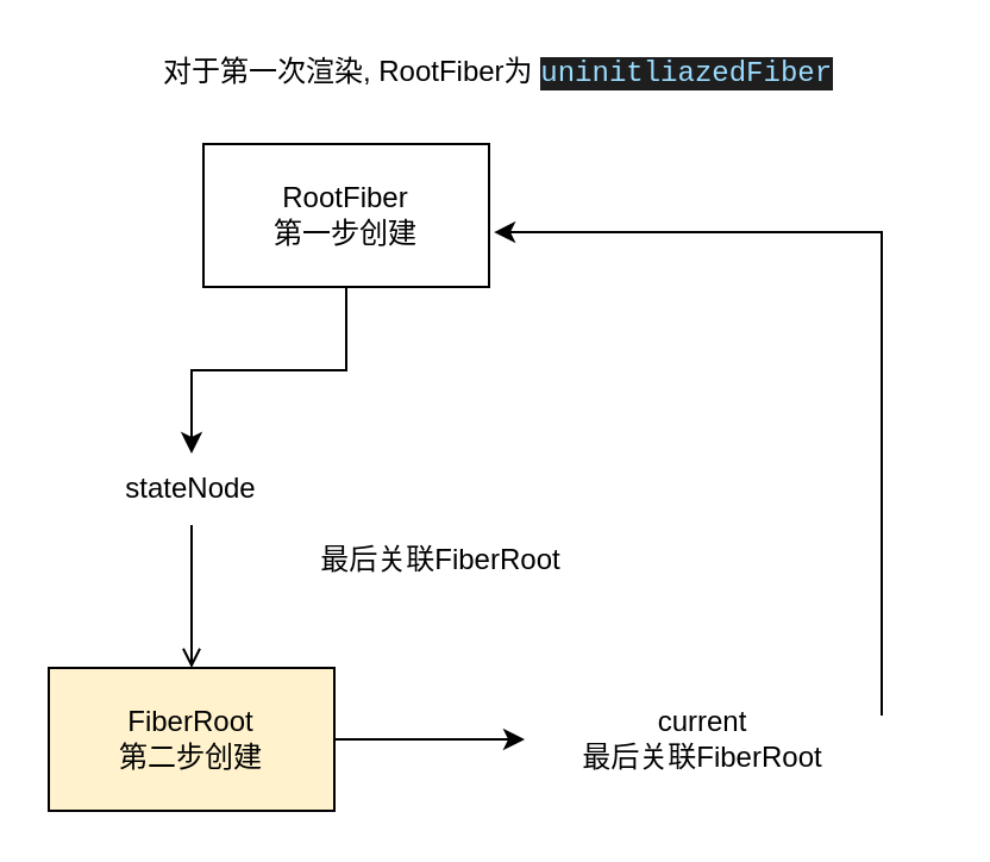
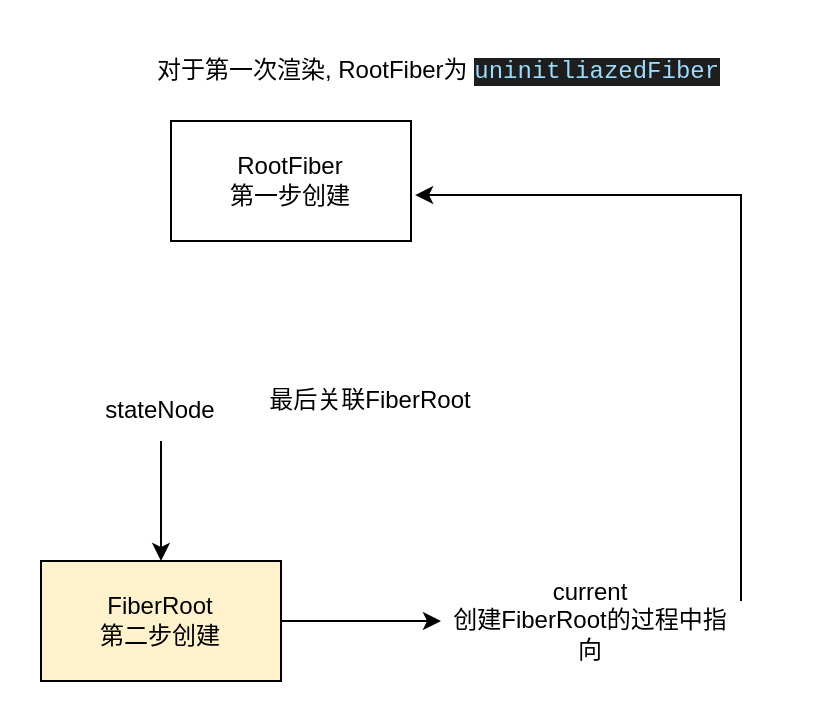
  <mxCell id="0" />
  <mxCell id="1" parent="0" />
- <mxCell id="2" style="edgeStyle=orthogonalEdgeStyle;rounded=0;orthogonalLoop=1;jettySize=auto;html=1;exitX=0.5;exitY=1;exitDx=0;exitDy=0;entryX=0.5;entryY=0;entryDx=0;entryDy=0;" parent="1" source="3" target="9" edge="1"><mxGeometry relative="1" as="geometry" /></mxCell>
  <mxCell id="3" value="RootFiber&lt;br&gt;第一步创建" style="rounded=0;whiteSpace=wrap;html=1;" parent="1" vertex="1"><mxGeometry x="85" y="60" width="120" height="60" as="geometry" /></mxCell>
  <mxCell id="4" value="" style="edgeStyle=orthogonalEdgeStyle;rounded=0;orthogonalLoop=1;jettySize=auto;html=1;" parent="1" source="5" edge="1"><mxGeometry relative="1" as="geometry"><mxPoint x="220" y="310" as="targetPoint" /></mxGeometry></mxCell>
  <mxCell id="5" value="FiberRoot&lt;br&gt;第二步创建" style="rounded=0;whiteSpace=wrap;html=1;fillColor=#fff2cc;" parent="1" vertex="1"><mxGeometry x="20" y="280" width="120" height="60" as="geometry" /></mxCell>
  <mxCell id="6" value="" style="edgeStyle=orthogonalEdgeStyle;rounded=0;orthogonalLoop=1;jettySize=auto;html=1;entryX=1.017;entryY=0.617;entryDx=0;entryDy=0;entryPerimeter=0;" parent="1" target="3" edge="1"><mxGeometry relative="1" as="geometry"><mxPoint x="370" y="300" as="sourcePoint" /><mxPoint x="340" y="310" as="targetPoint" /><Array as="points"><mxPoint x="370" y="97" /></Array></mxGeometry></mxCell>
- <mxCell id="7" value="current&lt;br&gt;最后关联FiberRoot" style="text;html=1;strokeColor=none;fillColor=none;align=center;verticalAlign=middle;whiteSpace=wrap;rounded=0;" parent="1" vertex="1"><mxGeometry x="220" y="300" width="150" height="20" as="geometry" /></mxCell>
- <mxCell id="8" style="edgeStyle=orthogonalEdgeStyle;rounded=0;orthogonalLoop=1;jettySize=auto;html=1;entryX=0.5;entryY=0;entryDx=0;entryDy=0;endArrow=open;" parent="1" source="9" target="5" edge="1"><mxGeometry relative="1" as="geometry" /></mxCell>
+ <mxCell id="7" value="current&lt;br&gt;创建FiberRoot的过程中指向" style="text;html=1;strokeColor=none;fillColor=none;align=center;verticalAlign=middle;whiteSpace=wrap;rounded=0;" parent="1" vertex="1"><mxGeometry x="220" y="300" width="150" height="20" as="geometry" /></mxCell>
+ <mxCell id="8" style="edgeStyle=orthogonalEdgeStyle;rounded=0;orthogonalLoop=1;jettySize=auto;html=1;entryX=0.5;entryY=0;entryDx=0;entryDy=0;" parent="1" source="9" target="5" edge="1"><mxGeometry relative="1" as="geometry" /></mxCell>
  <mxCell id="9" value="stateNode" style="text;html=1;strokeColor=none;fillColor=none;align=center;verticalAlign=middle;whiteSpace=wrap;rounded=0;" parent="1" vertex="1"><mxGeometry x="60" y="190" width="40" height="30" as="geometry" /></mxCell>
- <mxCell id="10" value="最后关联FiberRoot" style="text;html=1;strokeColor=none;fillColor=none;align=center;verticalAlign=middle;whiteSpace=wrap;rounded=0;" parent="1" vertex="1"><mxGeometry x="120" y="225" width="130" height="20" as="geometry" /></mxCell>
- <mxCell id="11" value="对于第一次渲染, RootFiber为&amp;nbsp;&lt;span style=&quot;color: rgb(156 , 220 , 254) ; background-color: rgb(30 , 30 , 30) ; font-family: &amp;#34;menlo&amp;#34; , &amp;#34;monaco&amp;#34; , &amp;#34;courier new&amp;#34; , monospace ; white-space: pre&quot;&gt;uninitliazedFiber&lt;/span&gt;" style="text;html=1;strokeColor=none;fillColor=none;align=center;verticalAlign=middle;whiteSpace=wrap;rounded=0;" parent="1" vertex="1"><mxGeometry x="24" y="20" width="370" height="20" as="geometry" /></mxCell>
+ <mxCell id="10" value="最后关联FiberRoot" style="text;html=1;strokeColor=none;fillColor=none;align=center;verticalAlign=middle;whiteSpace=wrap;rounded=0;" parent="1" vertex="1"><mxGeometry x="120" y="190" width="130" height="20" as="geometry" /></mxCell>
+ <mxCell id="11" value="对于第一次渲染, RootFiber为&amp;nbsp;&lt;span style=&quot;color: rgb(156 , 220 , 254) ; background-color: rgb(30 , 30 , 30) ; font-family: &amp;#34;menlo&amp;#34; , &amp;#34;monaco&amp;#34; , &amp;#34;courier new&amp;#34; , monospace ; white-space: pre&quot;&gt;uninitliazedFiber&lt;/span&gt;" style="text;html=1;strokeColor=none;fillColor=none;align=center;verticalAlign=middle;whiteSpace=wrap;rounded=0;" parent="1" vertex="1"><mxGeometry x="34" y="25" width="370" height="20" as="geometry" /></mxCell>
